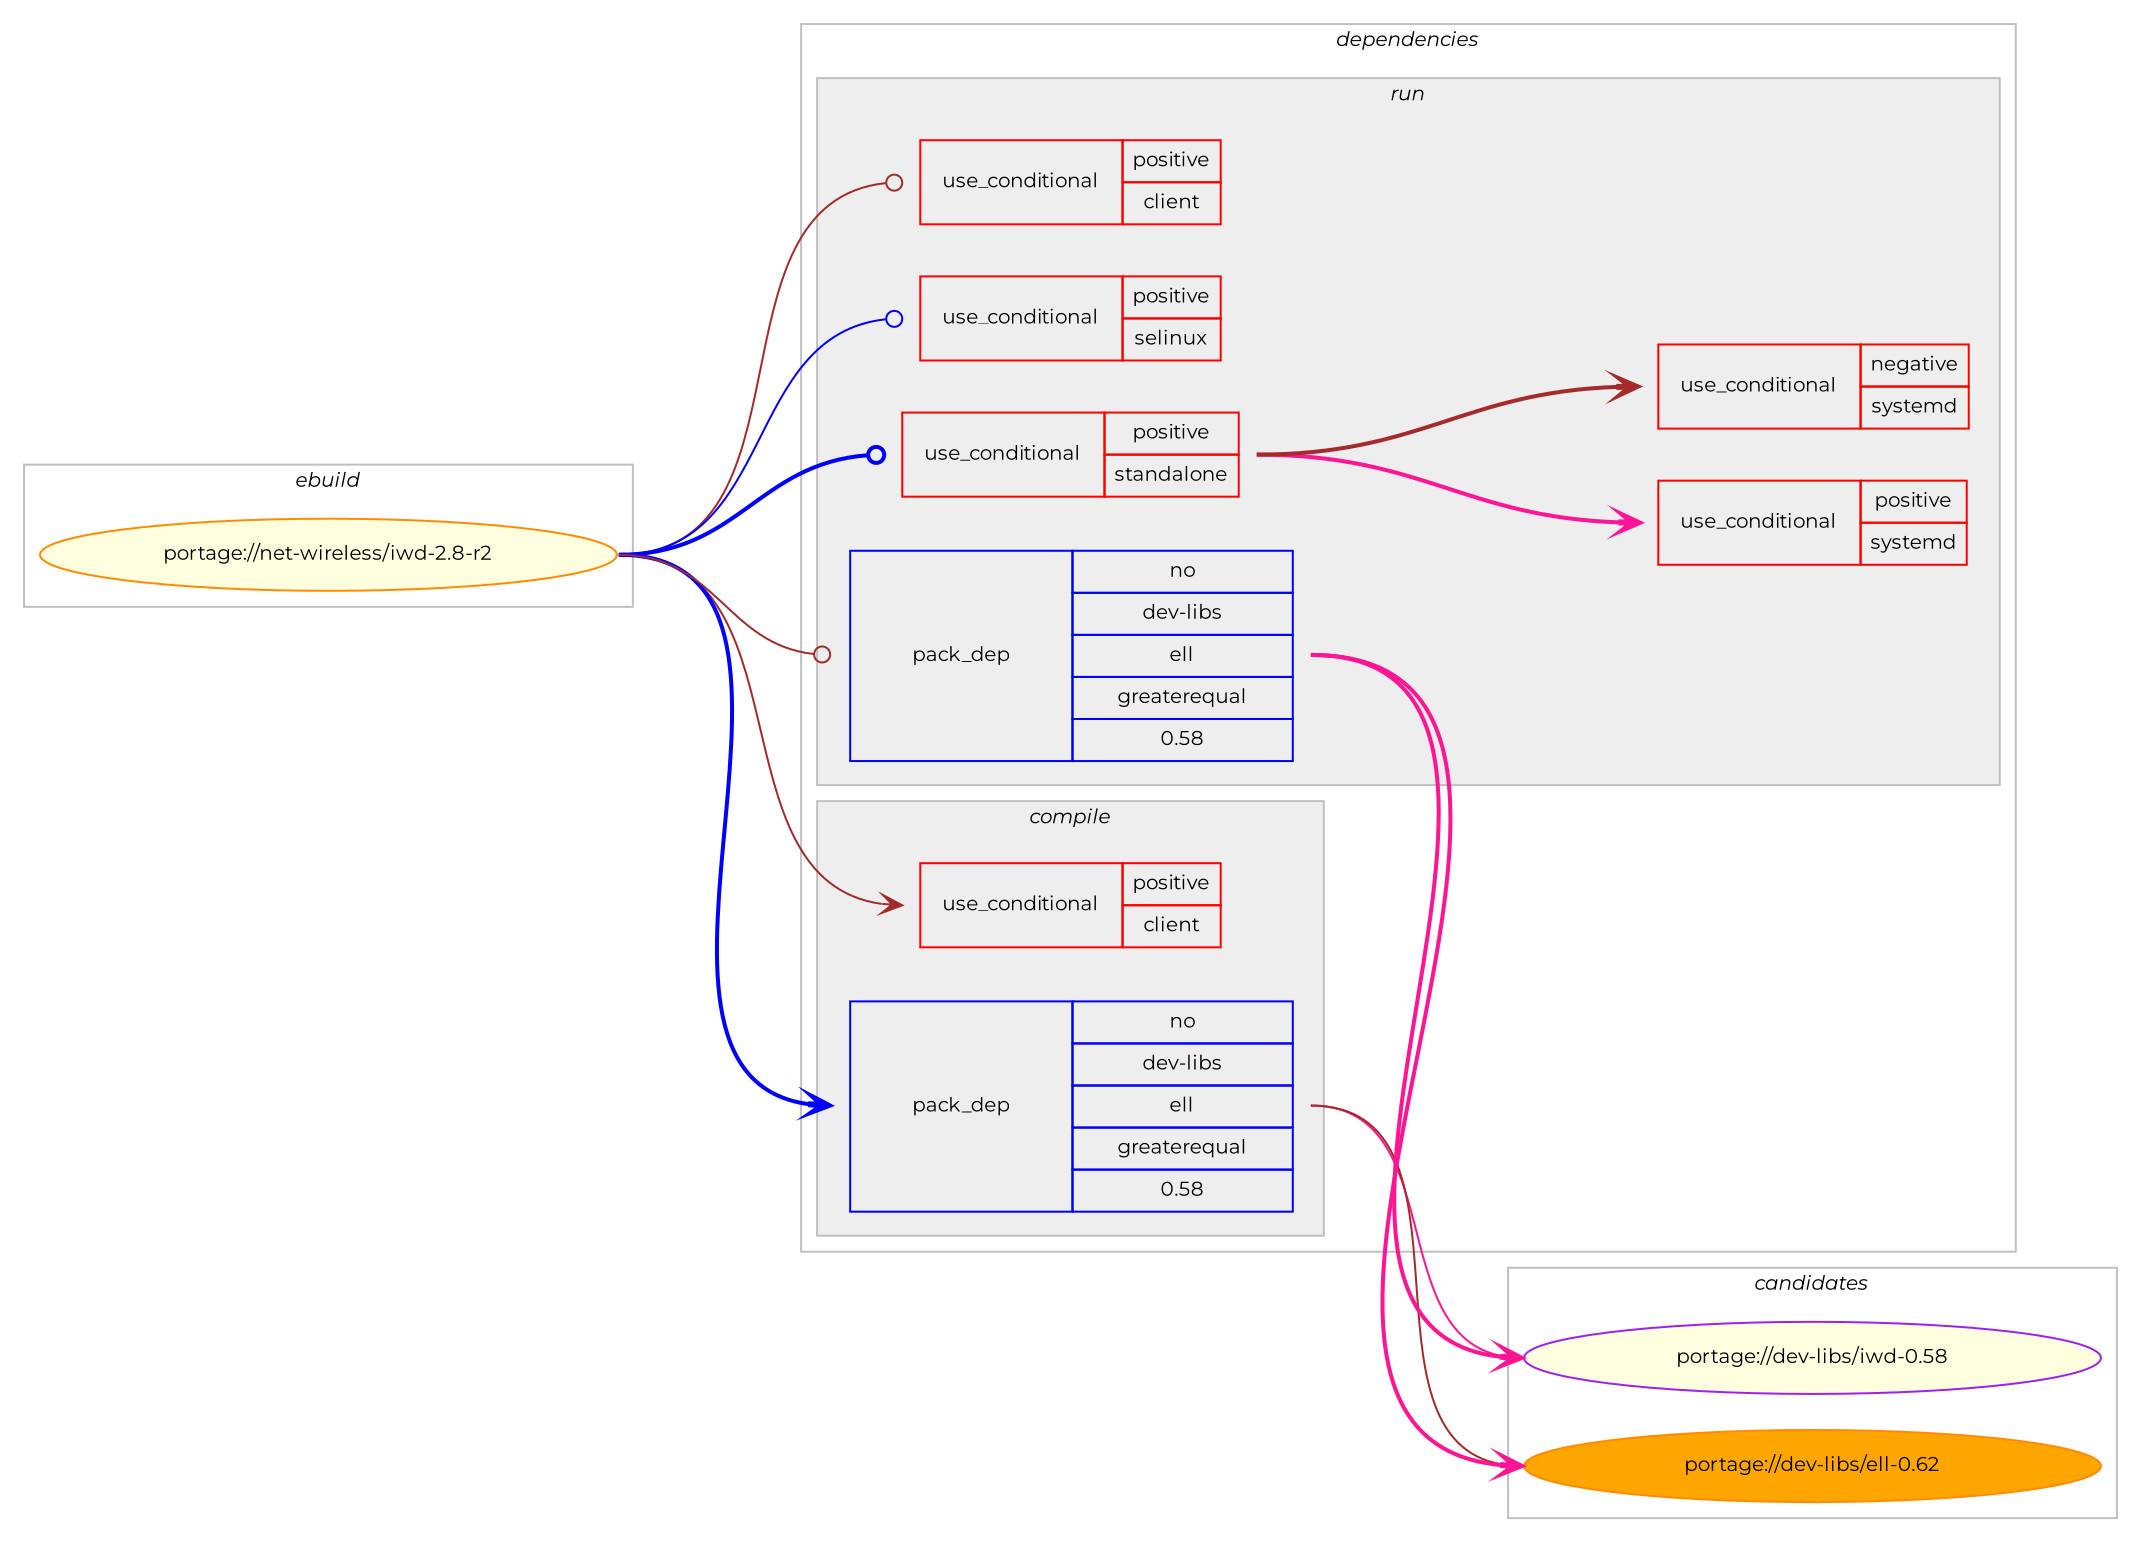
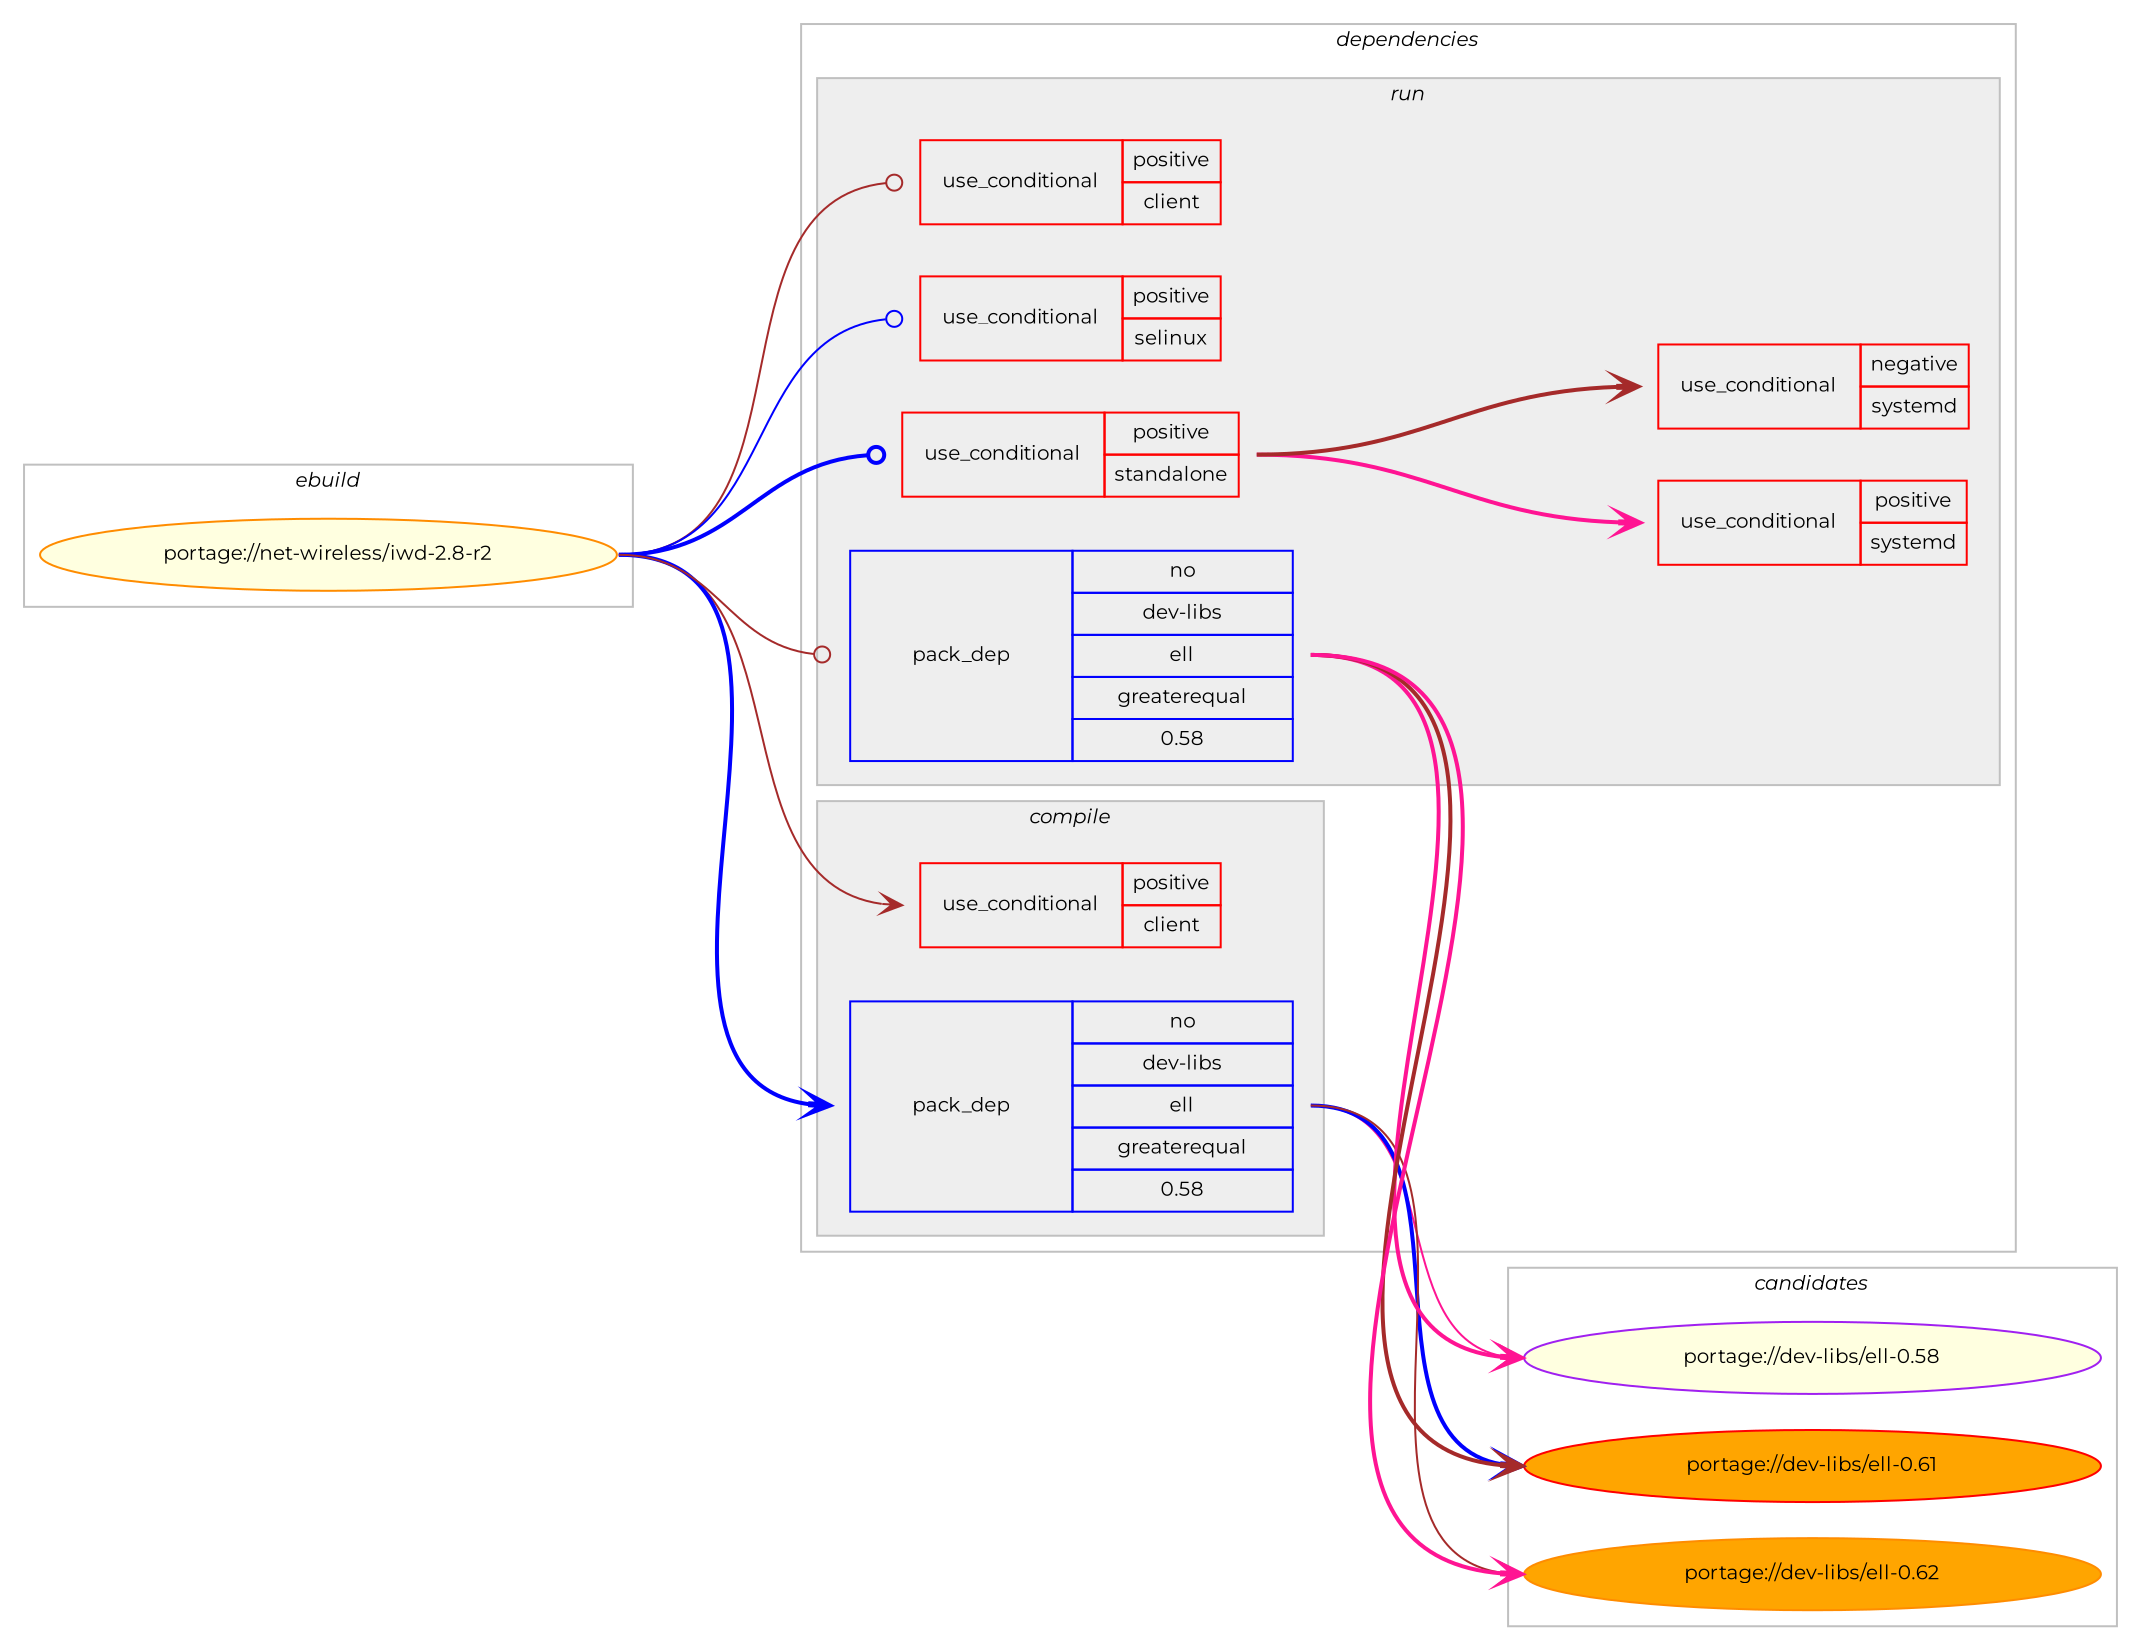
  digraph {
    compound=true
    concentrate=true
    fontname=Montserrat
    fontsize=10
    newrank=true
    rankdir=LR
    ranksep=1.5
    node [color=red fontname=Montserrat fontsize=10 shape=none]
    edge [arrowhead=vee color=brown fontname=Montserrat headport=w style=bold tailport=e weight=20]
    n1 [color=darkorange fillcolor=lightyellow label="portage://net-wireless/iwd-2.8-r2" style=filled width=4 shape=""]
    n2 [label=<<TABLE BORDER="0" CELLBORDER="1" CELLSPACING="0" CELLPADDING="4"><TR><TD ROWSPAN="3" CELLPADDING="10">use_conditional</TD></TR><TR><TD>positive</TD></TR><TR><TD>client</TD></TR></TABLE>>]
    n3 [color=blue label=<<TABLE BORDER="0" CELLBORDER="1" CELLSPACING="0" CELLPADDING="4" WIDTH="220"><TR><TD ROWSPAN="6" CELLPADDING="30">pack_dep</TD></TR><TR><TD WIDTH="110">no</TD></TR><TR><TD>dev-libs</TD></TR><TR><TD>ell</TD></TR><TR><TD>greaterequal</TD></TR><TR><TD>0.58</TD></TR></TABLE>>]
    n4 [label=<<TABLE BORDER="0" CELLBORDER="1" CELLSPACING="0" CELLPADDING="4"><TR><TD ROWSPAN="3" CELLPADDING="10">use_conditional</TD></TR><TR><TD>positive</TD></TR><TR><TD>client</TD></TR></TABLE>>]
    n5 [label=<<TABLE BORDER="0" CELLBORDER="1" CELLSPACING="0" CELLPADDING="4"><TR><TD ROWSPAN="3" CELLPADDING="10">use_conditional</TD></TR><TR><TD>positive</TD></TR><TR><TD>selinux</TD></TR></TABLE>>]
    n6 [label=<<TABLE BORDER="0" CELLBORDER="1" CELLSPACING="0" CELLPADDING="4"><TR><TD ROWSPAN="3" CELLPADDING="10">use_conditional</TD></TR><TR><TD>positive</TD></TR><TR><TD>systemd</TD></TR></TABLE>>]
    n7 [label=<<TABLE BORDER="0" CELLBORDER="1" CELLSPACING="0" CELLPADDING="4"><TR><TD ROWSPAN="3" CELLPADDING="10">use_conditional</TD></TR><TR><TD>negative</TD></TR><TR><TD>systemd</TD></TR></TABLE>>]
    n8 [label=<<TABLE BORDER="0" CELLBORDER="1" CELLSPACING="0" CELLPADDING="4"><TR><TD ROWSPAN="3" CELLPADDING="10">use_conditional</TD></TR><TR><TD>positive</TD></TR><TR><TD>standalone</TD></TR></TABLE>>]
    n9 [color=blue label=<<TABLE BORDER="0" CELLBORDER="1" CELLSPACING="0" CELLPADDING="4" WIDTH="220"><TR><TD ROWSPAN="6" CELLPADDING="30">pack_dep</TD></TR><TR><TD WIDTH="110">no</TD></TR><TR><TD>dev-libs</TD></TR><TR><TD>ell</TD></TR><TR><TD>greaterequal</TD></TR><TR><TD>0.58</TD></TR></TABLE>>]
-   n10 [color=purple fillcolor=lightyellow label="portage://dev-libs/iwd-0.58" style=filled width=4 shape=""]
+   n10 [color=purple fillcolor=lightyellow label="portage://dev-libs/ell-0.58" style=filled width=4 shape=""]
+   n11 [fillcolor=orange label="portage://dev-libs/ell-0.61" style=filled width=4 shape=""]
    n12 [color=darkorange fillcolor=orange label="portage://dev-libs/ell-0.62" style=filled width=4 shape=""]
    subgraph cluster_1 {
      color=gray
      label=<<i>ebuild</i>>
      rank=same
      n1
    }
    subgraph cluster_2 {
      color=gray
      label=<<i>dependencies</i>>
      subgraph cluster_3 {
        color=gray
        fillcolor="#eeeeee"
        label=<<i>compile</i>>
        style=filled
        subgraph sub_4 {
          color=gray
          fillcolor="#eeeeee"
          label=<<i>compile</i>>
          style=filled
          n2
        }
        subgraph sub_5 {
          color=gray
          fillcolor="#eeeeee"
          label=<<i>compile</i>>
          style=filled
          n3
        }
      }
      subgraph cluster_6 {
        color=gray
        fillcolor="#eeeeee"
        label=<<i>compile and run</i>>
        style=filled
      }
      subgraph cluster_7 {
        color=gray
        fillcolor="#eeeeee"
        label=<<i>run</i>>
        style=filled
        subgraph sub_8 {
          color=gray
          fillcolor="#eeeeee"
          label=<<i>run</i>>
          style=filled
          n4
        }
        subgraph sub_9 {
          color=gray
          fillcolor="#eeeeee"
          label=<<i>run</i>>
          style=filled
          n5
        }
        subgraph sub_10 {
          color=gray
          fillcolor="#eeeeee"
          label=<<i>run</i>>
          style=filled
          n8
          subgraph sub_11 {
            color=gray
            fillcolor="#eeeeee"
            label=<<i>run</i>>
            style=filled
            n6
          }
          subgraph sub_12 {
            color=gray
            fillcolor="#eeeeee"
            label=<<i>run</i>>
            style=filled
            n7
          }
        }
        subgraph sub_13 {
          color=gray
          fillcolor="#eeeeee"
          label=<<i>run</i>>
          style=filled
          n9
        }
      }
    }
    subgraph cluster_14 {
      color=gray
      label=<<i>candidates</i>>
      rank=same
      subgraph sub_15 {
        color=black
        label=<<i>candidates</i>>
        nodesep=1
        rank=same
        n10
+       n11
        n12
      }
      subgraph sub_16 {
        color=black
        label=<<i>candidates</i>>
        nodesep=1
        rank=same
        n10
+       n11
        n12
      }
    }
    n1 -> n2 [style=solid]
    n1 -> n3 [color=blue]
    n1 -> n4 [arrowhead=odot style=solid]
    n1 -> n5 [arrowhead=odot color=blue style=solid]
    n1 -> n8 [arrowhead=odot color=blue]
    n1 -> n9 [arrowhead=odot style=solid]
    n3 -> n10 [color=deeppink style=solid weight=100]
+   n3 -> n11 [color=blue weight=100]
    n3 -> n12 [style=solid weight=100]
    n8 -> n6 [color=deeppink]
    n8 -> n7
    n9 -> n10 [color=deeppink weight=100]
+   n9 -> n11 [weight=100]
    n9 -> n12 [color=deeppink weight=100]
  }
